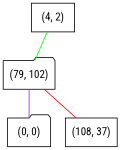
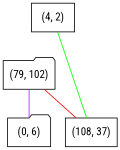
  graph {
    fontname="Roboto Condensed"
    node [fontname="Roboto Condensed" shape=folder]
    edge [fontname="Roboto Condensed"]
    "(79, 102)"
    "(4, 2)" [shape=box]
-   "(0, 0)"
+   "(0, 0)" [label="(0, 6)"]
    "(108, 37)" [shape=box]
    "(79, 102)" -- "(0, 0)" [color=purple weight=4]
    "(79, 102)" -- "(108, 37)" [color=red weight=1]
-   "(4, 2)" -- "(79, 102)" [color=green weight=2]
+   "(4, 2)" -- "(108, 37)" [color=green weight=2]
  }
